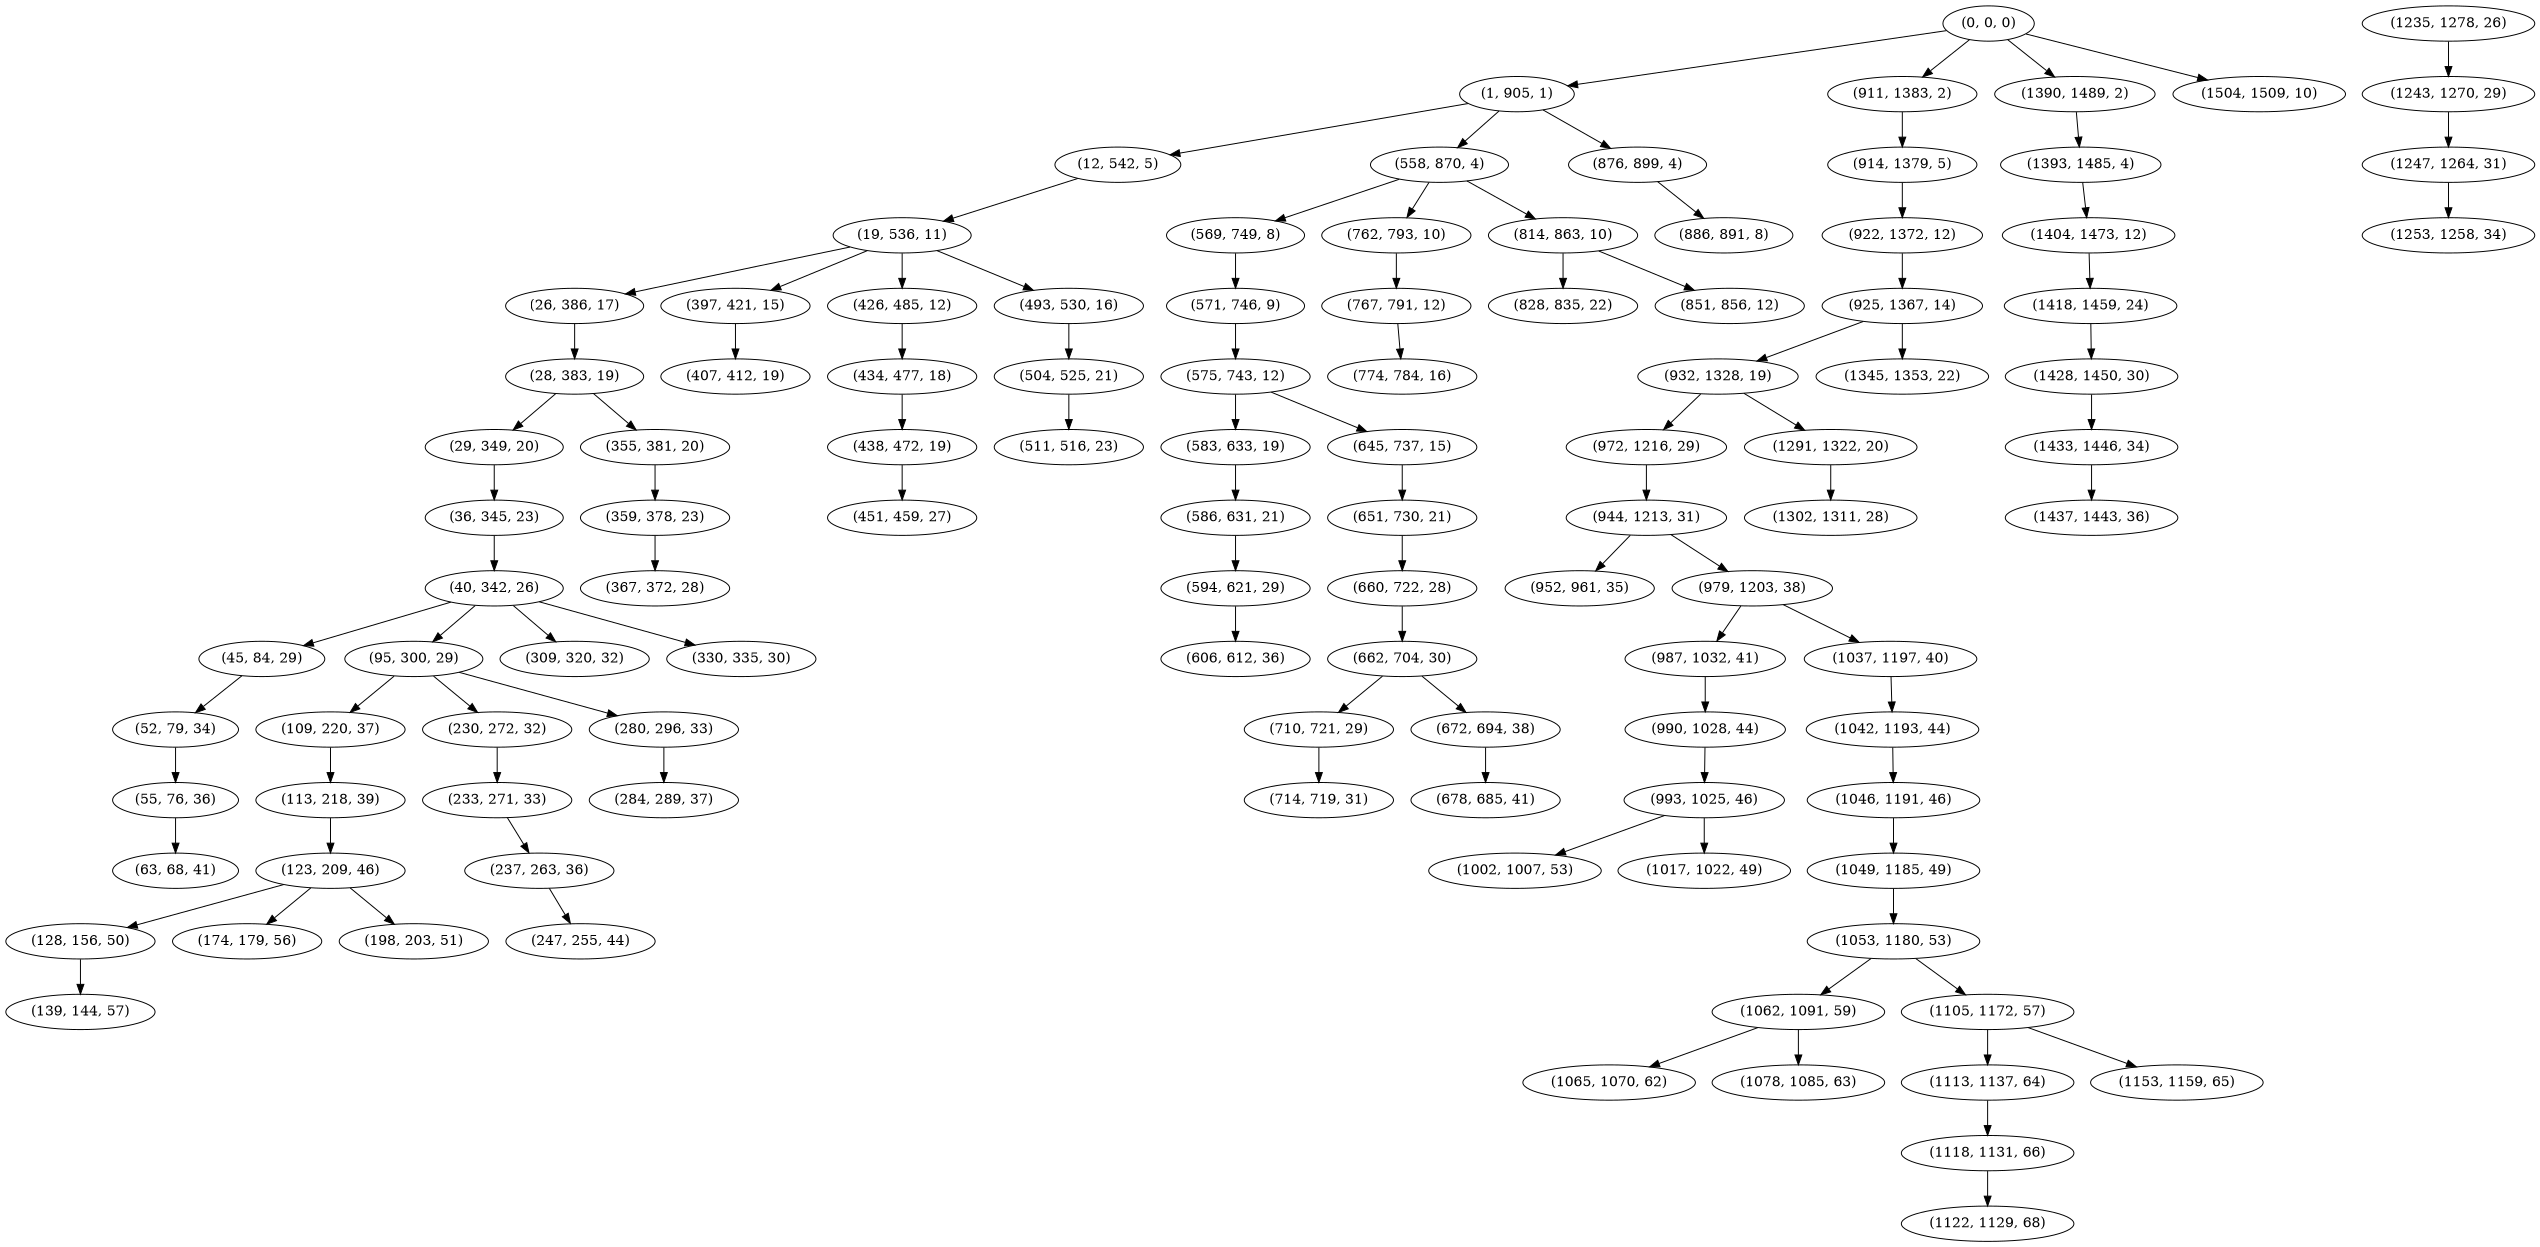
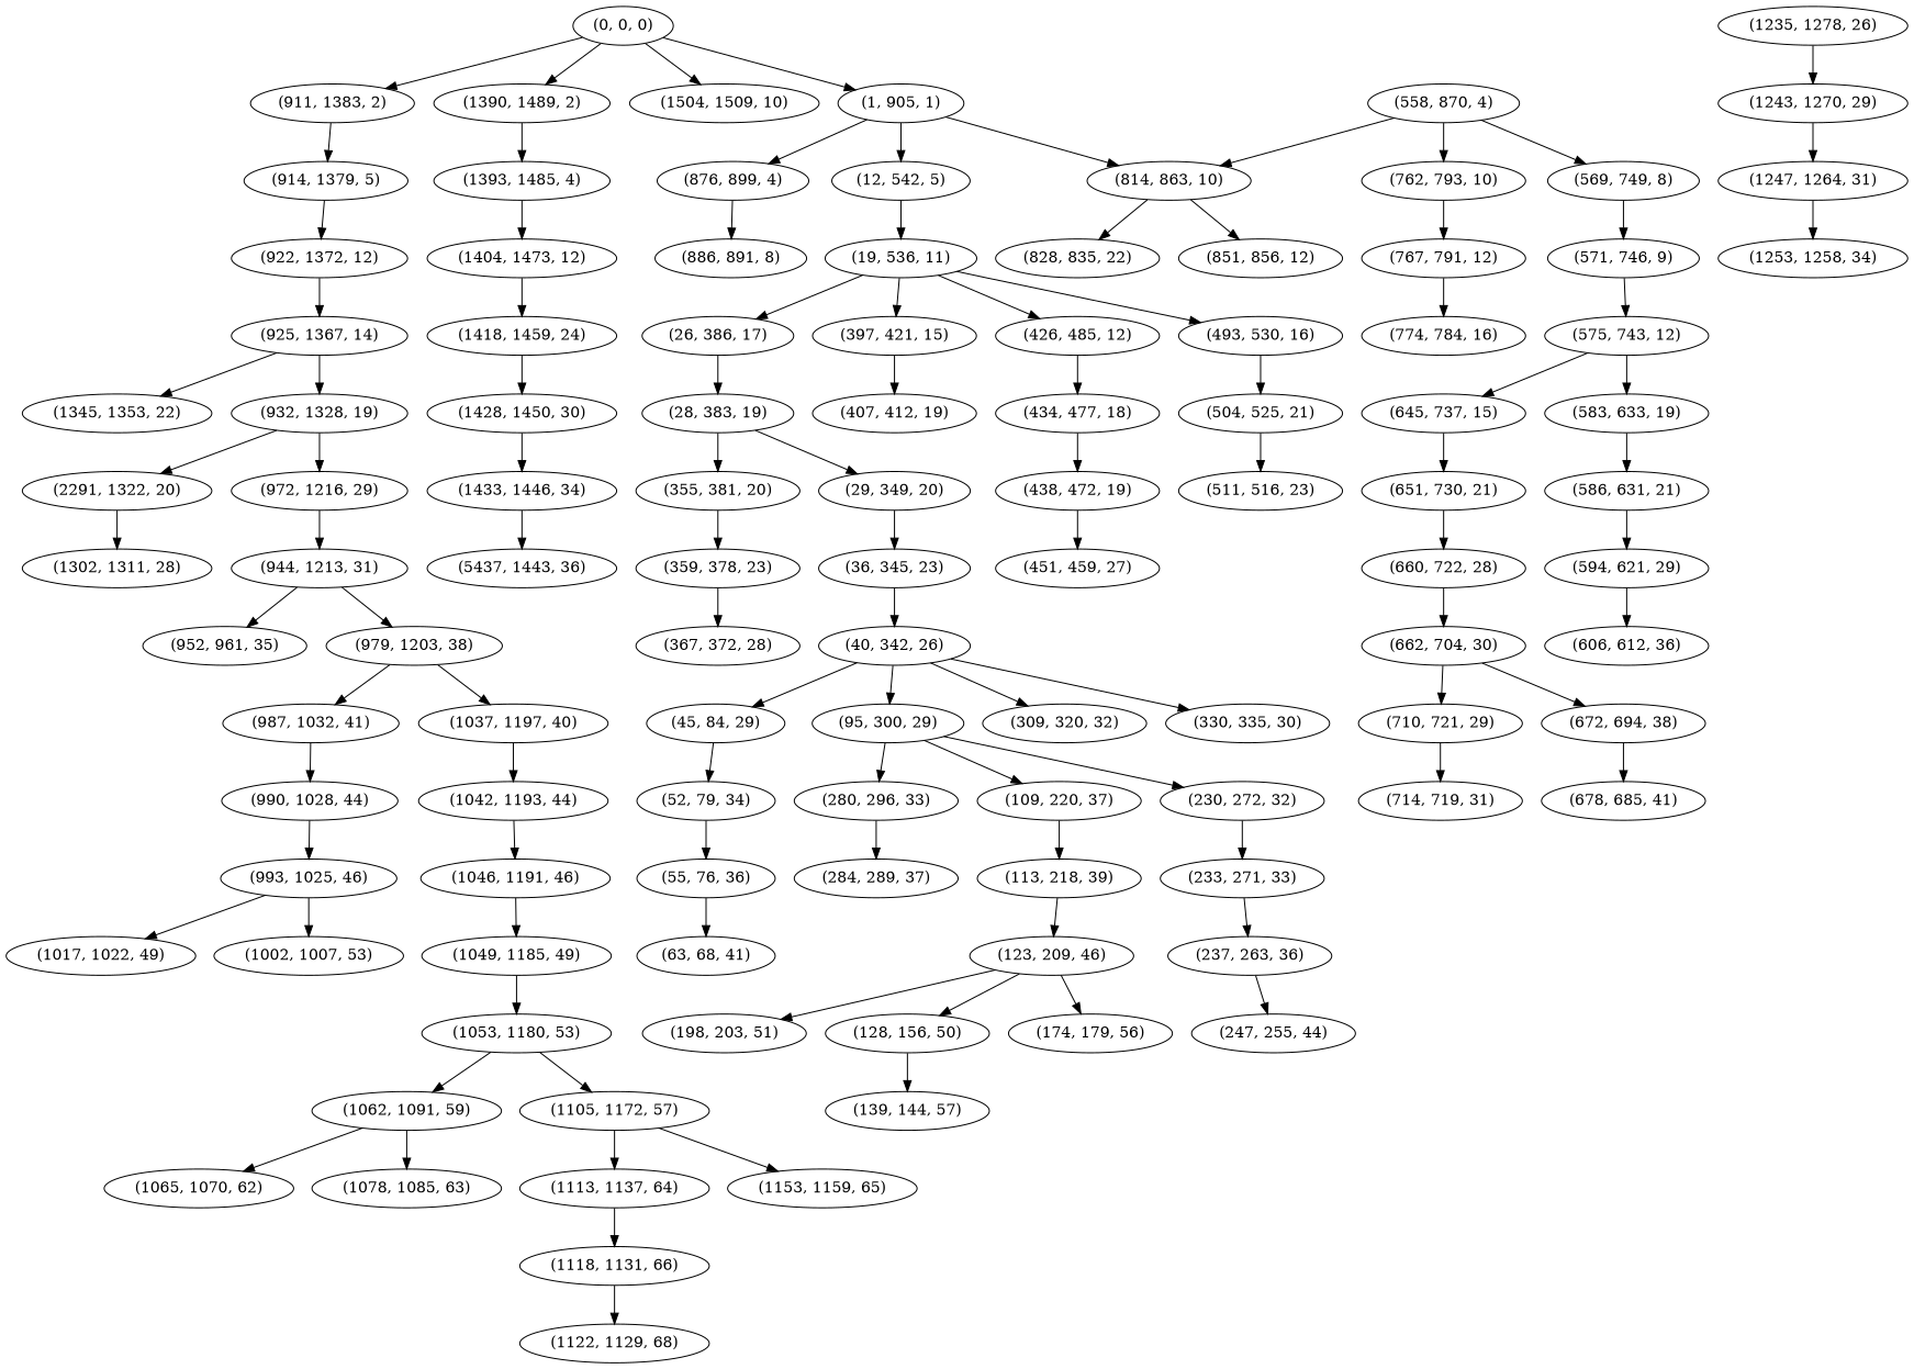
  digraph {
    "(0, 0, 0)"
    "(1, 905, 1)"
    "(911, 1383, 2)"
    "(1390, 1489, 2)"
    "(1504, 1509, 10)"
    "(12, 542, 5)"
    "(558, 870, 4)"
    "(876, 899, 4)"
    "(914, 1379, 5)"
    "(1393, 1485, 4)"
    "(19, 536, 11)"
    "(569, 749, 8)"
    "(762, 793, 10)"
    "(814, 863, 10)"
    "(886, 891, 8)"
    "(26, 386, 17)"
    "(397, 421, 15)"
    "(426, 485, 12)"
    "(493, 530, 16)"
    "(28, 383, 19)"
    "(407, 412, 19)"
    "(434, 477, 18)"
    "(504, 525, 21)"
    "(29, 349, 20)"
    "(355, 381, 20)"
    "(36, 345, 23)"
    "(359, 378, 23)"
    "(40, 342, 26)"
    "(45, 84, 29)"
    "(95, 300, 29)"
    "(309, 320, 32)"
    "(330, 335, 30)"
    "(52, 79, 34)"
    "(109, 220, 37)"
    "(230, 272, 32)"
    "(280, 296, 33)"
    "(55, 76, 36)"
    "(63, 68, 41)"
    "(113, 218, 39)"
    "(233, 271, 33)"
    "(284, 289, 37)"
    "(123, 209, 46)"
    "(128, 156, 50)"
    "(174, 179, 56)"
    "(198, 203, 51)"
    "(139, 144, 57)"
    "(237, 263, 36)"
    "(247, 255, 44)"
    "(367, 372, 28)"
    "(438, 472, 19)"
    "(451, 459, 27)"
    "(511, 516, 23)"
    "(571, 746, 9)"
    "(767, 791, 12)"
    "(828, 835, 22)"
    "(851, 856, 12)"
    "(575, 743, 12)"
    "(583, 633, 19)"
    "(645, 737, 15)"
    "(586, 631, 21)"
    "(651, 730, 21)"
    "(594, 621, 29)"
    "(606, 612, 36)"
    "(660, 722, 28)"
    "(662, 704, 30)"
    "(710, 721, 29)"
    "(672, 694, 38)"
    "(714, 719, 31)"
    "(678, 685, 41)"
    "(774, 784, 16)"
    "(922, 1372, 12)"
    "(925, 1367, 14)"
    "(932, 1328, 19)"
    "(1345, 1353, 22)"
    n75 [label="(972, 1216, 29)"]
-   "(1291, 1322, 20)"
+   "(1291, 1322, 20)" [label="(2291, 1322, 20)"]
    "(944, 1213, 31)"
    "(1235, 1278, 26)"
    "(1243, 1270, 29)"
    "(1302, 1311, 28)"
    "(952, 961, 35)"
    "(979, 1203, 38)"
    "(987, 1032, 41)"
    "(1037, 1197, 40)"
    "(990, 1028, 44)"
    "(1042, 1193, 44)"
    "(993, 1025, 46)"
    "(1002, 1007, 53)"
    "(1017, 1022, 49)"
    "(1046, 1191, 46)"
    "(1049, 1185, 49)"
    "(1053, 1180, 53)"
    "(1062, 1091, 59)"
    "(1105, 1172, 57)"
    "(1065, 1070, 62)"
    "(1078, 1085, 63)"
    "(1113, 1137, 64)"
    "(1153, 1159, 65)"
    "(1118, 1131, 66)"
    "(1122, 1129, 68)"
    "(1247, 1264, 31)"
    "(1253, 1258, 34)"
    "(1404, 1473, 12)"
    "(1418, 1459, 24)"
    "(1428, 1450, 30)"
    "(1433, 1446, 34)"
-   "(1437, 1443, 36)"
+   "(1437, 1443, 36)" [label="(5437, 1443, 36)"]
    "(0, 0, 0)" -> "(1, 905, 1)"
    "(0, 0, 0)" -> "(911, 1383, 2)"
    "(0, 0, 0)" -> "(1390, 1489, 2)"
    "(0, 0, 0)" -> "(1504, 1509, 10)"
    "(1, 905, 1)" -> "(12, 542, 5)"
-   "(1, 905, 1)" -> "(558, 870, 4)"
+   "(1, 905, 1)" -> "(814, 863, 10)"
    "(1, 905, 1)" -> "(876, 899, 4)"
    "(911, 1383, 2)" -> "(914, 1379, 5)"
    "(1390, 1489, 2)" -> "(1393, 1485, 4)"
    "(12, 542, 5)" -> "(19, 536, 11)"
    "(558, 870, 4)" -> "(569, 749, 8)"
    "(558, 870, 4)" -> "(762, 793, 10)"
    "(558, 870, 4)" -> "(814, 863, 10)"
    "(876, 899, 4)" -> "(886, 891, 8)"
    "(914, 1379, 5)" -> "(922, 1372, 12)"
    "(1393, 1485, 4)" -> "(1404, 1473, 12)"
    "(19, 536, 11)" -> "(26, 386, 17)"
    "(19, 536, 11)" -> "(397, 421, 15)"
    "(19, 536, 11)" -> "(426, 485, 12)"
    "(19, 536, 11)" -> "(493, 530, 16)"
    "(569, 749, 8)" -> "(571, 746, 9)"
    "(762, 793, 10)" -> "(767, 791, 12)"
    "(814, 863, 10)" -> "(828, 835, 22)"
    "(814, 863, 10)" -> "(851, 856, 12)"
    "(26, 386, 17)" -> "(28, 383, 19)"
    "(397, 421, 15)" -> "(407, 412, 19)"
    "(426, 485, 12)" -> "(434, 477, 18)"
    "(493, 530, 16)" -> "(504, 525, 21)"
    "(28, 383, 19)" -> "(29, 349, 20)"
    "(28, 383, 19)" -> "(355, 381, 20)"
    "(434, 477, 18)" -> "(438, 472, 19)"
    "(504, 525, 21)" -> "(511, 516, 23)"
    "(29, 349, 20)" -> "(36, 345, 23)"
    "(355, 381, 20)" -> "(359, 378, 23)"
    "(36, 345, 23)" -> "(40, 342, 26)"
    "(359, 378, 23)" -> "(367, 372, 28)"
    "(40, 342, 26)" -> "(45, 84, 29)"
    "(40, 342, 26)" -> "(95, 300, 29)"
    "(40, 342, 26)" -> "(309, 320, 32)"
    "(40, 342, 26)" -> "(330, 335, 30)"
    "(45, 84, 29)" -> "(52, 79, 34)"
    "(95, 300, 29)" -> "(109, 220, 37)"
    "(95, 300, 29)" -> "(230, 272, 32)"
    "(95, 300, 29)" -> "(280, 296, 33)"
    "(52, 79, 34)" -> "(55, 76, 36)"
    "(109, 220, 37)" -> "(113, 218, 39)"
    "(230, 272, 32)" -> "(233, 271, 33)"
    "(280, 296, 33)" -> "(284, 289, 37)"
    "(55, 76, 36)" -> "(63, 68, 41)"
    "(113, 218, 39)" -> "(123, 209, 46)"
    "(233, 271, 33)" -> "(237, 263, 36)"
    "(123, 209, 46)" -> "(128, 156, 50)"
    "(123, 209, 46)" -> "(174, 179, 56)"
    "(123, 209, 46)" -> "(198, 203, 51)"
    "(128, 156, 50)" -> "(139, 144, 57)"
    "(237, 263, 36)" -> "(247, 255, 44)"
    "(438, 472, 19)" -> "(451, 459, 27)"
    "(571, 746, 9)" -> "(575, 743, 12)"
    "(767, 791, 12)" -> "(774, 784, 16)"
    "(575, 743, 12)" -> "(583, 633, 19)"
    "(575, 743, 12)" -> "(645, 737, 15)"
    "(583, 633, 19)" -> "(586, 631, 21)"
    "(645, 737, 15)" -> "(651, 730, 21)"
    "(586, 631, 21)" -> "(594, 621, 29)"
    "(651, 730, 21)" -> "(660, 722, 28)"
    "(594, 621, 29)" -> "(606, 612, 36)"
    "(660, 722, 28)" -> "(662, 704, 30)"
    "(662, 704, 30)" -> "(710, 721, 29)"
    "(662, 704, 30)" -> "(672, 694, 38)"
    "(710, 721, 29)" -> "(714, 719, 31)"
    "(672, 694, 38)" -> "(678, 685, 41)"
    "(922, 1372, 12)" -> "(925, 1367, 14)"
    "(925, 1367, 14)" -> "(932, 1328, 19)"
    "(925, 1367, 14)" -> "(1345, 1353, 22)"
    "(932, 1328, 19)" -> n75
    "(932, 1328, 19)" -> "(1291, 1322, 20)"
    n75 -> "(944, 1213, 31)"
    "(1291, 1322, 20)" -> "(1302, 1311, 28)"
    "(944, 1213, 31)" -> "(952, 961, 35)"
    "(944, 1213, 31)" -> "(979, 1203, 38)"
    "(1235, 1278, 26)" -> "(1243, 1270, 29)"
    "(1243, 1270, 29)" -> "(1247, 1264, 31)"
    "(979, 1203, 38)" -> "(987, 1032, 41)"
    "(979, 1203, 38)" -> "(1037, 1197, 40)"
    "(987, 1032, 41)" -> "(990, 1028, 44)"
    "(1037, 1197, 40)" -> "(1042, 1193, 44)"
    "(990, 1028, 44)" -> "(993, 1025, 46)"
    "(1042, 1193, 44)" -> "(1046, 1191, 46)"
    "(993, 1025, 46)" -> "(1002, 1007, 53)"
    "(993, 1025, 46)" -> "(1017, 1022, 49)"
    "(1046, 1191, 46)" -> "(1049, 1185, 49)"
    "(1049, 1185, 49)" -> "(1053, 1180, 53)"
    "(1053, 1180, 53)" -> "(1062, 1091, 59)"
    "(1053, 1180, 53)" -> "(1105, 1172, 57)"
    "(1062, 1091, 59)" -> "(1065, 1070, 62)"
    "(1062, 1091, 59)" -> "(1078, 1085, 63)"
    "(1105, 1172, 57)" -> "(1113, 1137, 64)"
    "(1105, 1172, 57)" -> "(1153, 1159, 65)"
    "(1113, 1137, 64)" -> "(1118, 1131, 66)"
    "(1118, 1131, 66)" -> "(1122, 1129, 68)"
    "(1247, 1264, 31)" -> "(1253, 1258, 34)"
    "(1404, 1473, 12)" -> "(1418, 1459, 24)"
    "(1418, 1459, 24)" -> "(1428, 1450, 30)"
    "(1428, 1450, 30)" -> "(1433, 1446, 34)"
    "(1433, 1446, 34)" -> "(1437, 1443, 36)"
  }
